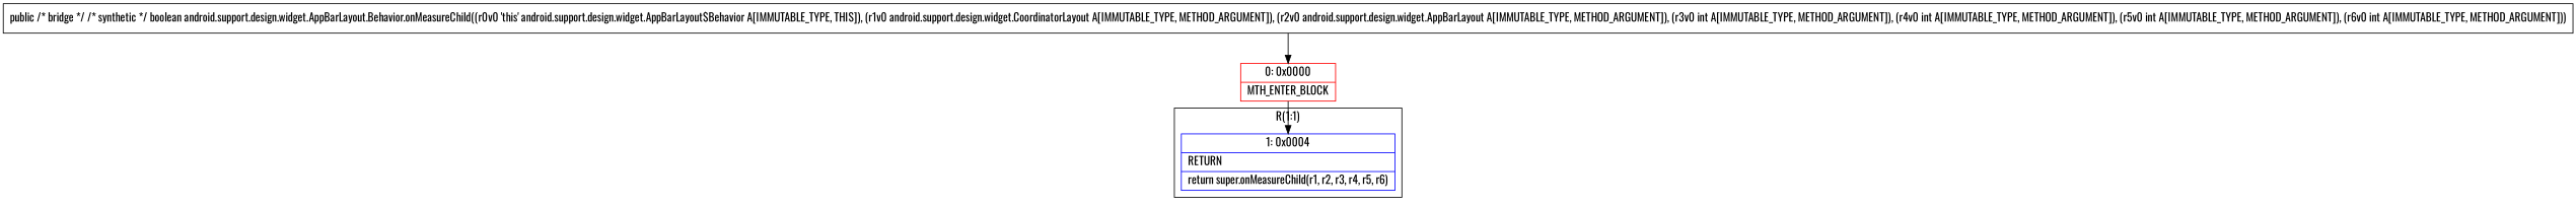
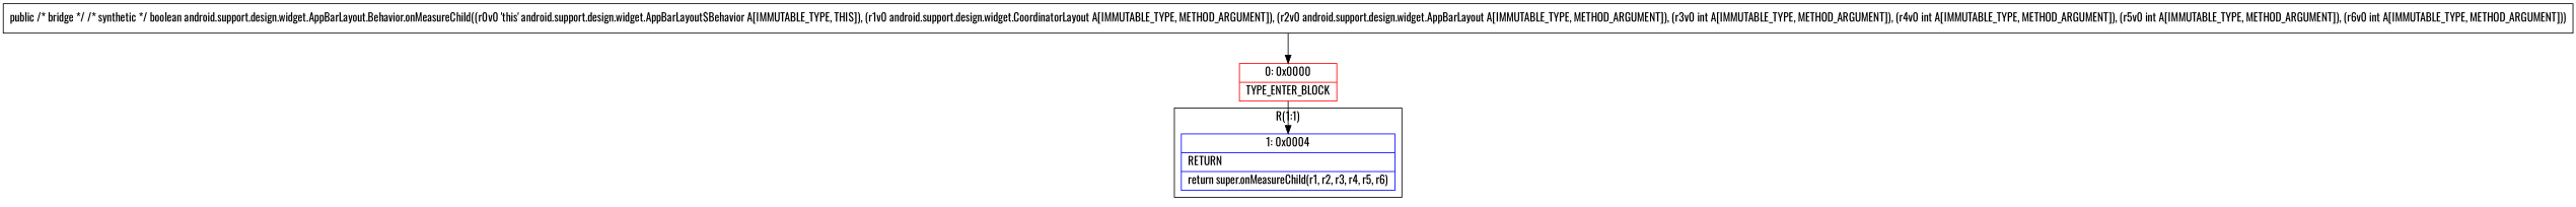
  digraph {
    fontname=Oswald
    node [shape=record fontname=Oswald]
    edge [fontname=Oswald]
    n1 [color=blue label="{1\:\ 0x0004|RETURN\l|return super.onMeasureChild(r1, r2, r3, r4, r5, r6)\l}"]
-   n2 [color=red label="{0\:\ 0x0000|MTH_ENTER_BLOCK\l}"]
+   n2 [color=red label="{0\:\ 0x0000|TYPE_ENTER_BLOCK\l}"]
    n3 [label="{public \/* bridge *\/ \/* synthetic *\/ boolean android.support.design.widget.AppBarLayout.Behavior.onMeasureChild((r0v0 'this' android.support.design.widget.AppBarLayout$Behavior A[IMMUTABLE_TYPE, THIS]), (r1v0 android.support.design.widget.CoordinatorLayout A[IMMUTABLE_TYPE, METHOD_ARGUMENT]), (r2v0 android.support.design.widget.AppBarLayout A[IMMUTABLE_TYPE, METHOD_ARGUMENT]), (r3v0 int A[IMMUTABLE_TYPE, METHOD_ARGUMENT]), (r4v0 int A[IMMUTABLE_TYPE, METHOD_ARGUMENT]), (r5v0 int A[IMMUTABLE_TYPE, METHOD_ARGUMENT]), (r6v0 int A[IMMUTABLE_TYPE, METHOD_ARGUMENT])) }"]
    subgraph cluster_1 {
      label="R(1:1)"
      n1
    }
    n2 -> n1
    n3 -> n2
  }
